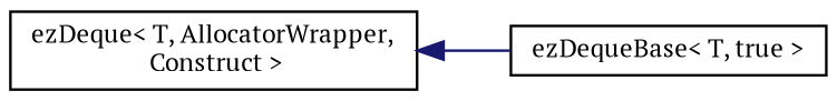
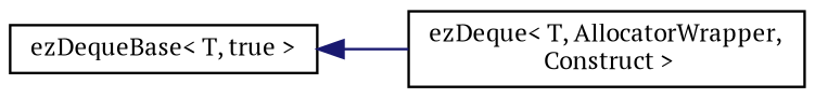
  digraph {
    rankdir=LR
    fontname="PT Serif"
    node [color=black fillcolor=white fontname="PT Serif" fontsize=10 shape=record style=filled]
    n1 [height=0.2 label="ezDequeBase\< T, true \>" width=0.4]
    n2 [height=0.2 label="ezDeque\< T, AllocatorWrapper,\l Construct \>" width=0.4]
-   n2 -> n1 [color=midnightblue dir=back fontname="PT Serif" fontsize=10 labelfontname=Helvetica labelfontsize=10 style=solid]
+   n1 -> n2 [color=midnightblue dir=back fontname="PT Serif" fontsize=10 labelfontname=Helvetica labelfontsize=10 style=solid]
  }
